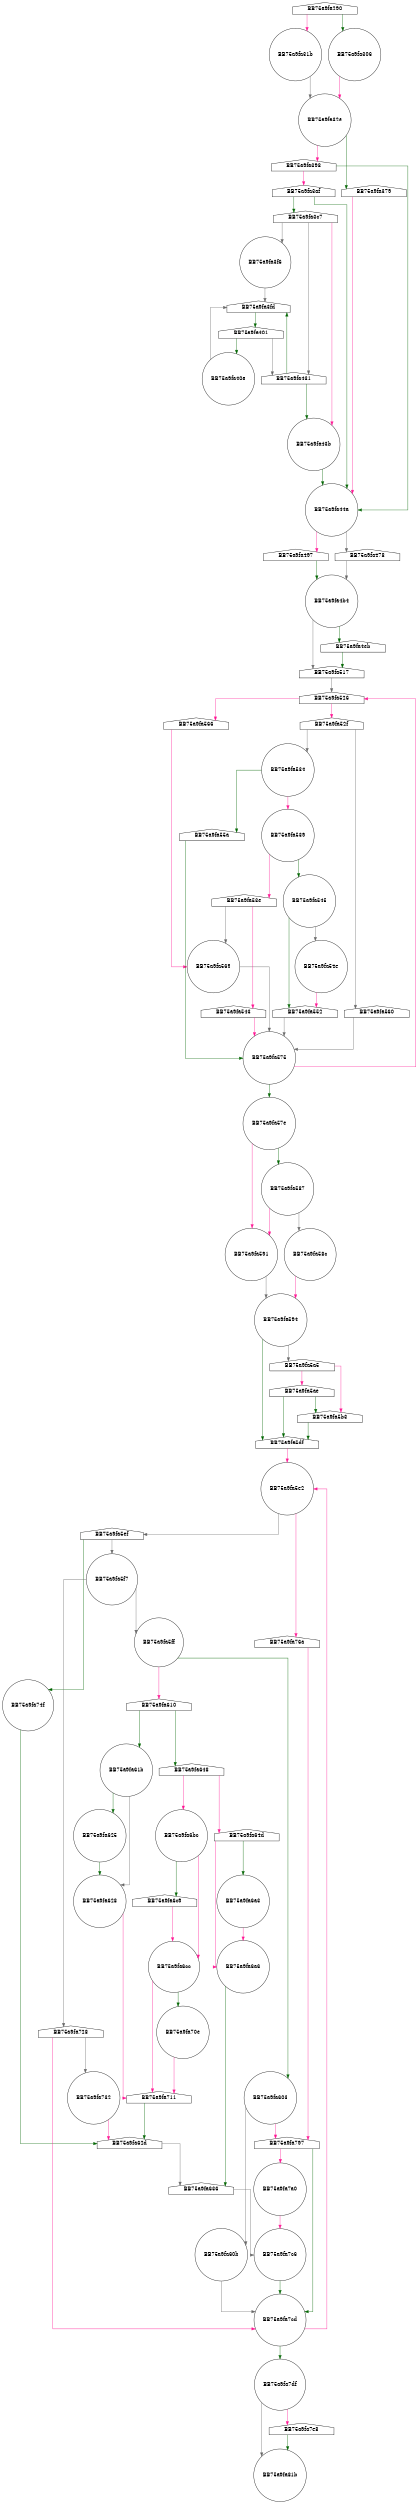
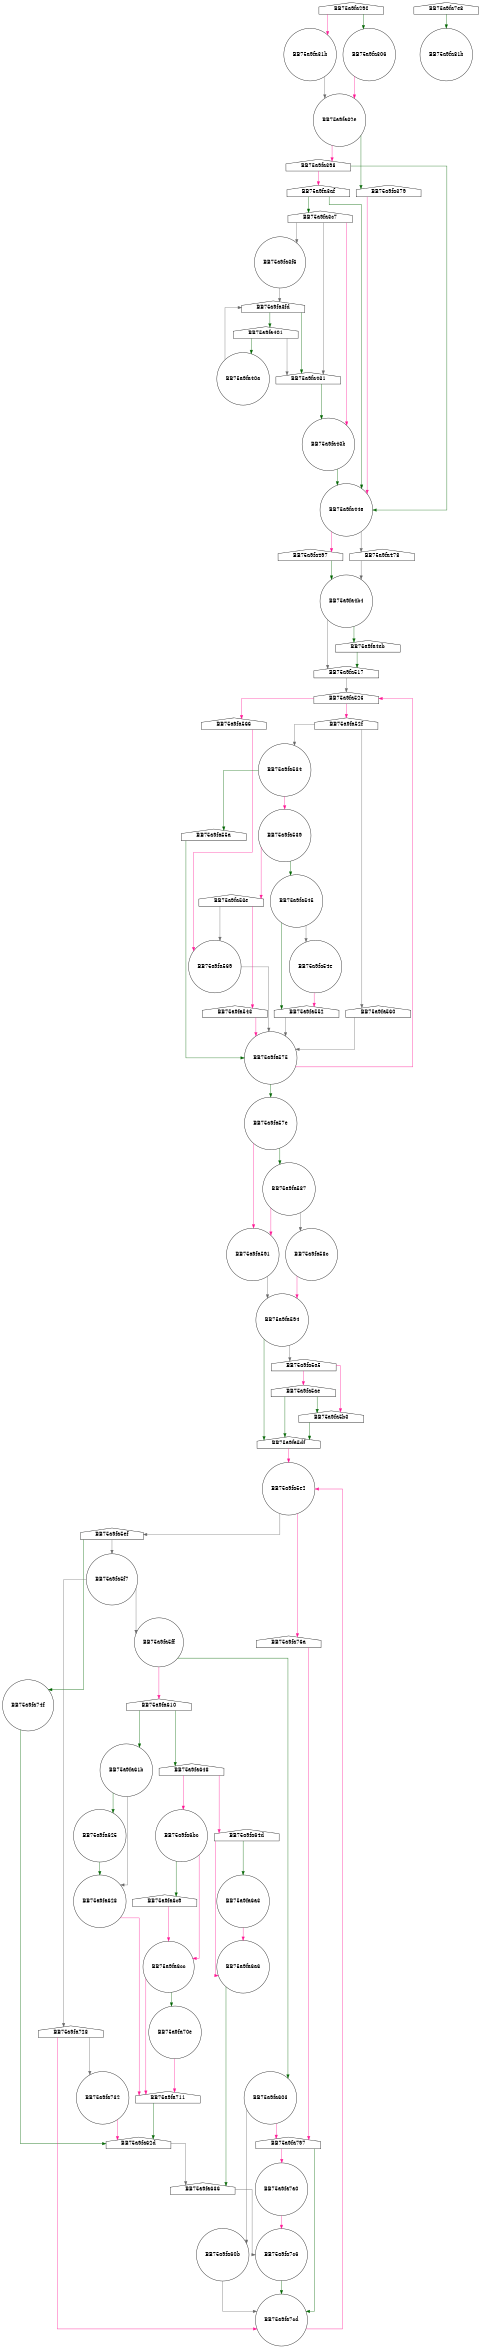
  digraph {
    splines=ortho
    node [shape=circle]
    edge [color=deeppink]
    BB75a9fa290 [shape=house]
    BB75a9fa31b
    BB75a9fa306
    BB75a9fa32e
    BB75a9fa398 [shape=house]
    BB75a9fa379 [shape=house]
    BB75a9fa44a
    BB75a9fa3af [shape=house]
    BB75a9fa497 [shape=house]
    BB75a9fa478 [shape=house]
    BB75a9fa3c7 [shape=house]
    BB75a9fa4b4
    BB75a9fa43b
    BB75a9fa3f6
    BB75a9fa431 [shape=house]
    BB75a9fa3fd [shape=house]
    BB75a9fa401 [shape=house]
    BB75a9fa40a
    BB75a9fa517 [shape=house]
    BB75a9fa4eb [shape=house]
    BB75a9fa526 [shape=house]
    BB75a9fa566 [shape=house]
    BB75a9fa52f [shape=house]
    BB75a9fa569
    BB75a9fa560 [shape=house]
    BB75a9fa534
    BB75a9fa575
    BB75a9fa55a [shape=house]
    BB75a9fa539
    BB75a9fa57e
    BB75a9fa545
    BB75a9fa53e [shape=house]
    BB75a9fa552 [shape=house]
    BB75a9fa54e
    BB75a9fa543 [shape=house]
    BB75a9fa591
    BB75a9fa587
    BB75a9fa594
    BB75a9fa58c
    BB75a9fa5df [shape=house]
    BB75a9fa5a5 [shape=house]
    BB75a9fa5e2
    BB75a9fa5b3 [shape=house]
    BB75a9fa5ae [shape=house]
    BB75a9fa76a [shape=house]
    BB75a9fa5ef [shape=house]
    BB75a9fa797 [shape=house]
    BB75a9fa74f
    BB75a9fa5f7
    BB75a9fa7cd
    BB75a9fa7a0
    BB75a9fa62d [shape=house]
    BB75a9fa728 [shape=house]
    BB75a9fa5ff
    BB75a9fa636 [shape=house]
    BB75a9fa732
    BB75a9fa610 [shape=house]
    BB75a9fa603
-   BB75a9fa7df
    BB75a9fa648 [shape=house]
    BB75a9fa61b
    BB75a9fa60b
    BB75a9fa6bc
    BB75a9fa64d [shape=house]
    BB75a9fa628
    BB75a9fa625
    BB75a9fa7c6
    BB75a9fa81b
    BB75a9fa7e8 [shape=house]
    BB75a9fa6cc
    BB75a9fa6c9 [shape=house]
    BB75a9fa6a6
    BB75a9fa6a3
    BB75a9fa711 [shape=house]
    BB75a9fa70e
    BB75a9fa290 -> BB75a9fa31b
    BB75a9fa290 -> BB75a9fa306 [color=darkgreen]
    BB75a9fa31b -> BB75a9fa32e [color=gray40]
    BB75a9fa306 -> BB75a9fa32e
    BB75a9fa32e -> BB75a9fa398
    BB75a9fa32e -> BB75a9fa379 [color=darkgreen]
    BB75a9fa398 -> BB75a9fa44a [color=darkgreen]
    BB75a9fa398 -> BB75a9fa3af
    BB75a9fa379 -> BB75a9fa44a
    BB75a9fa44a -> BB75a9fa497
    BB75a9fa44a -> BB75a9fa478 [color=gray40]
    BB75a9fa3af -> BB75a9fa44a [color=darkgreen]
    BB75a9fa3af -> BB75a9fa3c7 [color=darkgreen]
    BB75a9fa497 -> BB75a9fa4b4 [color=darkgreen]
    BB75a9fa478 -> BB75a9fa4b4 [color=gray40]
    BB75a9fa3c7 -> BB75a9fa43b
    BB75a9fa3c7 -> BB75a9fa3f6 [color=gray40]
    BB75a9fa3c7 -> BB75a9fa431 [color=gray40]
    BB75a9fa4b4 -> BB75a9fa517 [color=gray40]
    BB75a9fa4b4 -> BB75a9fa4eb [color=darkgreen]
    BB75a9fa43b -> BB75a9fa44a [color=darkgreen]
    BB75a9fa3f6 -> BB75a9fa3fd [color=gray40]
    BB75a9fa431 -> BB75a9fa43b [color=darkgreen]
-   BB75a9fa431 -> BB75a9fa3fd [color=darkgreen]
+   BB75a9fa3fd -> BB75a9fa431 [color=darkgreen]
    BB75a9fa3fd -> BB75a9fa401 [color=darkgreen]
    BB75a9fa401 -> BB75a9fa431 [color=gray40]
    BB75a9fa401 -> BB75a9fa40a [color=darkgreen]
    BB75a9fa40a -> BB75a9fa3fd [color=gray40]
    BB75a9fa517 -> BB75a9fa526 [color=gray40]
    BB75a9fa4eb -> BB75a9fa517 [color=darkgreen]
    BB75a9fa526 -> BB75a9fa566
    BB75a9fa526 -> BB75a9fa52f
    BB75a9fa566 -> BB75a9fa569
    BB75a9fa52f -> BB75a9fa560 [color=gray40]
    BB75a9fa52f -> BB75a9fa534 [color=gray40]
    BB75a9fa569 -> BB75a9fa575 [color=gray40]
    BB75a9fa560 -> BB75a9fa575 [color=gray40]
    BB75a9fa534 -> BB75a9fa55a [color=darkgreen]
    BB75a9fa534 -> BB75a9fa539
    BB75a9fa575 -> BB75a9fa526
    BB75a9fa575 -> BB75a9fa57e [color=darkgreen]
    BB75a9fa55a -> BB75a9fa575 [color=darkgreen]
    BB75a9fa539 -> BB75a9fa545 [color=darkgreen]
    BB75a9fa539 -> BB75a9fa53e
    BB75a9fa57e -> BB75a9fa591
    BB75a9fa57e -> BB75a9fa587 [color=darkgreen]
    BB75a9fa545 -> BB75a9fa552 [color=darkgreen]
    BB75a9fa545 -> BB75a9fa54e [color=gray40]
    BB75a9fa53e -> BB75a9fa569 [color=gray40]
    BB75a9fa53e -> BB75a9fa543
    BB75a9fa552 -> BB75a9fa575 [color=gray40]
    BB75a9fa54e -> BB75a9fa552
    BB75a9fa543 -> BB75a9fa575
    BB75a9fa591 -> BB75a9fa594 [color=gray40]
    BB75a9fa587 -> BB75a9fa591
    BB75a9fa587 -> BB75a9fa58c [color=gray40]
    BB75a9fa594 -> BB75a9fa5df [color=darkgreen]
    BB75a9fa594 -> BB75a9fa5a5 [color=gray40]
    BB75a9fa58c -> BB75a9fa594
    BB75a9fa5df -> BB75a9fa5e2
    BB75a9fa5a5 -> BB75a9fa5b3
    BB75a9fa5a5 -> BB75a9fa5ae
    BB75a9fa5e2 -> BB75a9fa76a
    BB75a9fa5e2 -> BB75a9fa5ef [color=gray40]
    BB75a9fa5b3 -> BB75a9fa5df [color=darkgreen]
    BB75a9fa5ae -> BB75a9fa5df [color=darkgreen]
    BB75a9fa5ae -> BB75a9fa5b3 [color=darkgreen]
    BB75a9fa76a -> BB75a9fa797
    BB75a9fa5ef -> BB75a9fa74f [color=darkgreen]
    BB75a9fa5ef -> BB75a9fa5f7 [color=gray40]
    BB75a9fa797 -> BB75a9fa7cd [color=darkgreen]
    BB75a9fa797 -> BB75a9fa7a0
    BB75a9fa74f -> BB75a9fa62d [color=darkgreen]
    BB75a9fa5f7 -> BB75a9fa728 [color=gray40]
    BB75a9fa5f7 -> BB75a9fa5ff [color=gray40]
    BB75a9fa7cd -> BB75a9fa5e2
-   BB75a9fa7cd -> BB75a9fa7df [color=darkgreen]
    BB75a9fa7a0 -> BB75a9fa7c6
    BB75a9fa62d -> BB75a9fa636 [color=gray40]
    BB75a9fa728 -> BB75a9fa7cd
    BB75a9fa728 -> BB75a9fa732 [color=gray40]
    BB75a9fa5ff -> BB75a9fa610
    BB75a9fa5ff -> BB75a9fa603 [color=darkgreen]
    BB75a9fa636 -> BB75a9fa7c6 [color=gray40]
    BB75a9fa732 -> BB75a9fa62d
    BB75a9fa610 -> BB75a9fa648 [color=darkgreen]
    BB75a9fa610 -> BB75a9fa61b [color=darkgreen]
    BB75a9fa603 -> BB75a9fa797
    BB75a9fa603 -> BB75a9fa60b [color=gray40]
-   BB75a9fa7df -> BB75a9fa81b [color=gray40]
-   BB75a9fa7df -> BB75a9fa7e8
    BB75a9fa648 -> BB75a9fa6bc
    BB75a9fa648 -> BB75a9fa64d
    BB75a9fa61b -> BB75a9fa628 [color=gray40]
    BB75a9fa61b -> BB75a9fa625 [color=darkgreen]
    BB75a9fa60b -> BB75a9fa7cd [color=gray40]
    BB75a9fa6bc -> BB75a9fa6cc
    BB75a9fa6bc -> BB75a9fa6c9 [color=darkgreen]
    BB75a9fa64d -> BB75a9fa6a6
    BB75a9fa64d -> BB75a9fa6a3 [color=darkgreen]
    BB75a9fa628 -> BB75a9fa711
    BB75a9fa625 -> BB75a9fa628 [color=darkgreen]
    BB75a9fa7c6 -> BB75a9fa7cd [color=darkgreen]
    BB75a9fa7e8 -> BB75a9fa81b [color=darkgreen]
    BB75a9fa6cc -> BB75a9fa711
    BB75a9fa6cc -> BB75a9fa70e [color=darkgreen]
    BB75a9fa6c9 -> BB75a9fa6cc
    BB75a9fa6a6 -> BB75a9fa636 [color=darkgreen]
    BB75a9fa6a3 -> BB75a9fa6a6
    BB75a9fa711 -> BB75a9fa62d [color=darkgreen]
    BB75a9fa70e -> BB75a9fa711
  }
